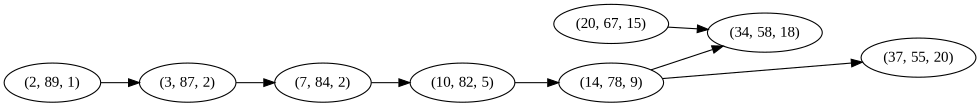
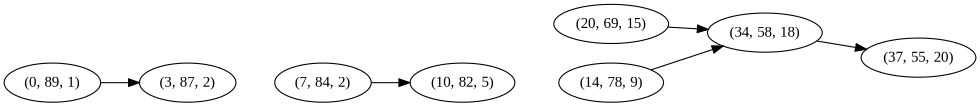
  digraph {
    fontname="Liberation Serif"
    rankdir=LR
    node [fontname="Liberation Serif"]
    edge [fontname="Liberation Serif"]
-   "(2, 89, 1)"
+   "(2, 89, 1)" [label="(0, 89, 1)"]
    "(3, 87, 2)"
    n3 [label="(7, 84, 2)"]
    n4 [label="(10, 82, 5)"]
    "(14, 78, 9)"
    "(34, 58, 18)"
-   "(20, 69, 15)" [label="(20, 67, 15)"]
+   "(20, 69, 15)"
    "(37, 55, 20)"
    "(2, 89, 1)" -> "(3, 87, 2)"
-   "(3, 87, 2)" -> n3
    n3 -> n4
-   n4 -> "(14, 78, 9)"
    "(14, 78, 9)" -> "(34, 58, 18)"
-   "(14, 78, 9)" -> "(37, 55, 20)"
+   "(34, 58, 18)" -> "(37, 55, 20)"
    "(20, 69, 15)" -> "(34, 58, 18)"
  }
